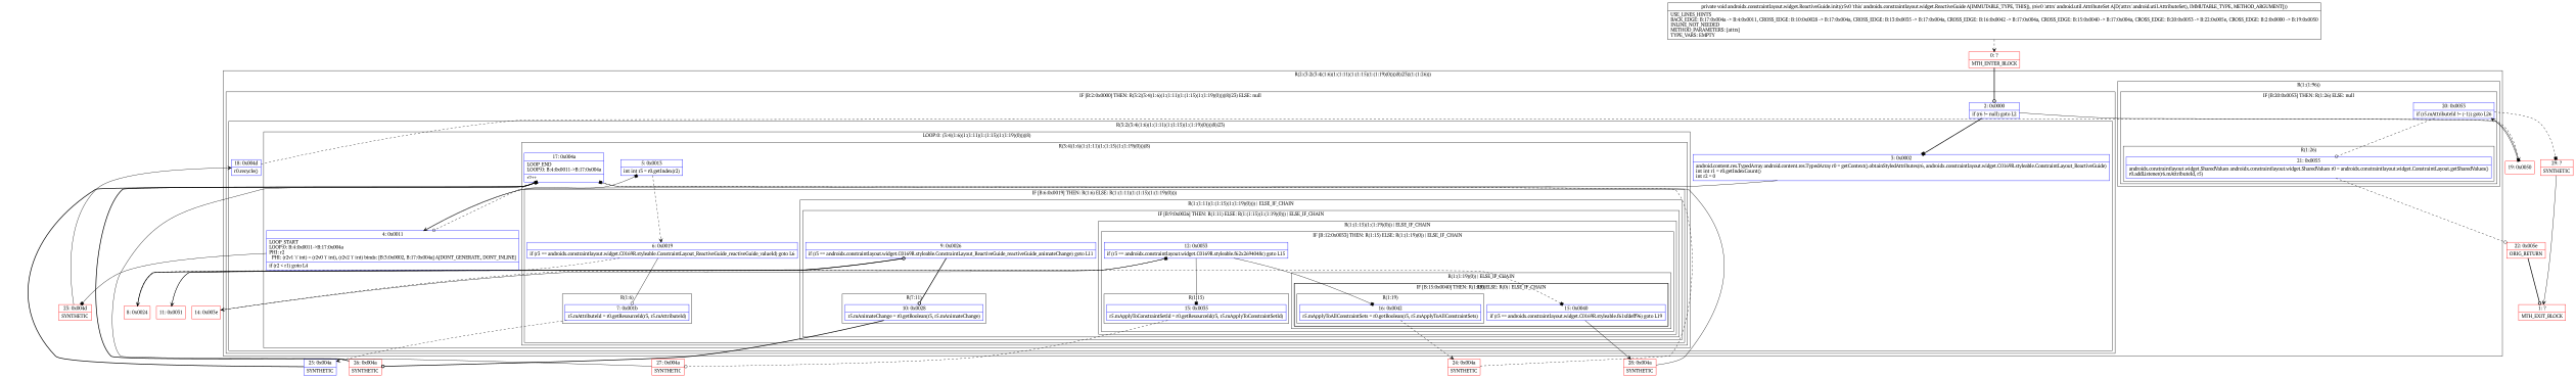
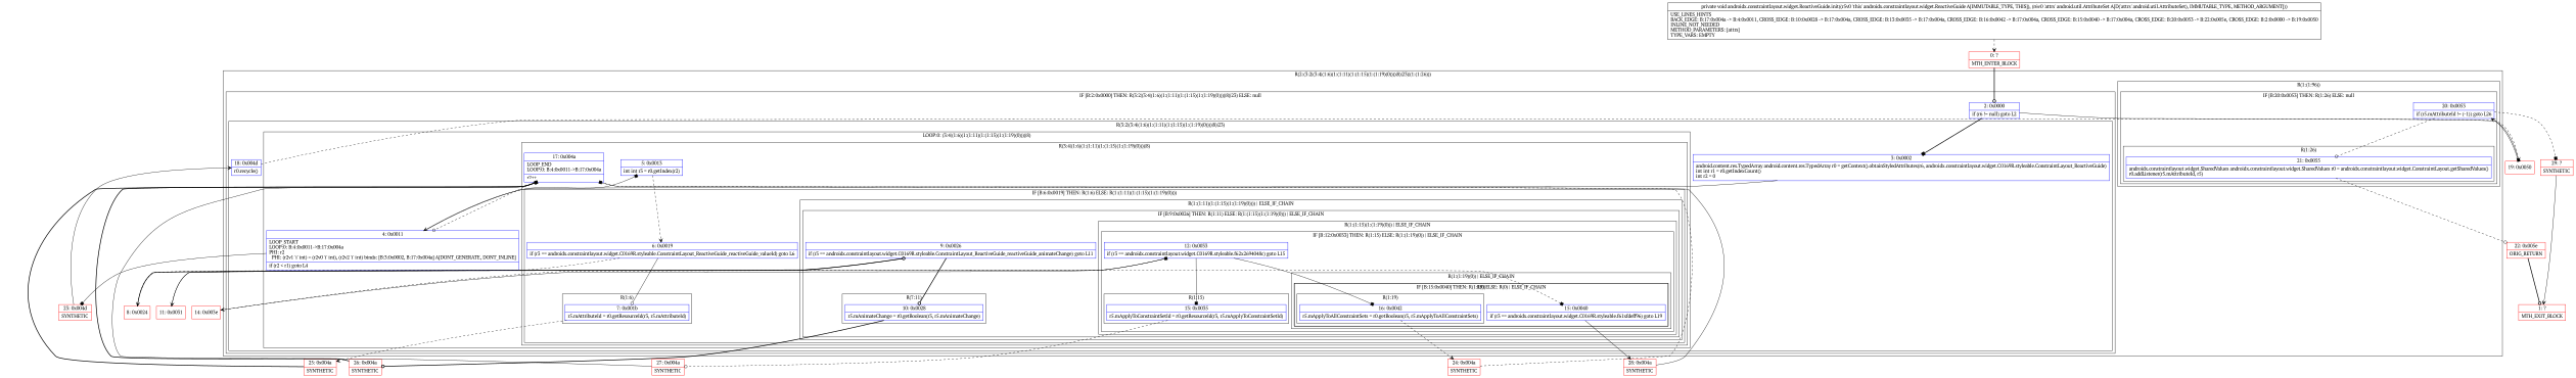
  digraph {
    fontname="PT Serif"
    node [color=blue fontname="PT Serif" shape=record]
    edge [arrowhead=vee fontname="PT Serif" style=solid]
    n1 [label="{7\:\ 0x001b|r5.mAttributeId = r0.getResourceId(r3, r5.mAttributeId)\l}"]
    n2 [label="{10\:\ 0x0028|r5.mAnimateChange = r0.getBoolean(r3, r5.mAnimateChange)\l}"]
    n3 [label="{13\:\ 0x0035|r5.mApplyToConstraintSetId = r0.getResourceId(r3, r5.mApplyToConstraintSetId)\l}"]
    n4 [label="{16\:\ 0x0042|r5.mApplyToAllConstraintSets = r0.getBoolean(r3, r5.mApplyToAllConstraintSets)\l}"]
    n5 [label="{15\:\ 0x0040|if (r3 == androidx.constraintlayout.widget.C0169R.styleable.f61xfdeff96) goto L19\l}"]
    n6 [label="{12\:\ 0x0033|if (r3 == androidx.constraintlayout.widget.C0169R.styleable.f62x2694048c) goto L15\l}"]
    n7 [label="{9\:\ 0x0026|if (r3 == androidx.constraintlayout.widget.C0169R.styleable.ConstraintLayout_ReactiveGuide_reactiveGuide_animateChange) goto L11\l}"]
    n8 [label="{6\:\ 0x0019|if (r3 == androidx.constraintlayout.widget.C0169R.styleable.ConstraintLayout_ReactiveGuide_reactiveGuide_valueId) goto L6\l}"]
    n9 [label="{5\:\ 0x0013|int int r3 = r0.getIndex(r2)\l}"]
    n10 [label="{17\:\ 0x004a|LOOP_END\lLOOP:0: B:4:0x0011\-\>B:17:0x004a\l|r2++\l}"]
    n11 [label="{4\:\ 0x0011|LOOP_START\lLOOP:0: B:4:0x0011\-\>B:17:0x004a\lPHI: r2 \l  PHI: (r2v1 'i' int) = (r2v0 'i' int), (r2v2 'i' int) binds: [B:3:0x0002, B:17:0x004a] A[DONT_GENERATE, DONT_INLINE]\l|if (r2 \< r1) goto L4\l}"]
    n12 [label="{3\:\ 0x0002|android.content.res.TypedArray android.content.res.TypedArray r0 = getContext().obtainStyledAttributes(r6, androidx.constraintlayout.widget.C0169R.styleable.ConstraintLayout_ReactiveGuide)\lint int r1 = r0.getIndexCount()\lint r2 = 0\l}"]
    n13 [label="{18\:\ 0x004d|r0.recycle()\l}"]
    n14 [label="{2\:\ 0x0000|if (r6 != null) goto L2\l}"]
-   n15 [label="{21\:\ 0x0055|androidx.constraintlayout.widget.SharedValues androidx.constraintlayout.widget.SharedValues r0 = androidx.constraintlayout.widget.ConstraintLayout.getSharedValues()\lr0.addListener(r6.mAttributeId, r5)\l}"]
+   n15 [label="{21\:\ 0x0055|androidx.constraintlayout.widget.SharedValues androidx.constraintlayout.widget.SharedValues r0 = androidx.constraintlayout.widget.ConstraintLayout.getSharedValues()\lr0.addListener(r5.mAttributeId, r5)\l}"]
    n16 [label="{20\:\ 0x0053|if (r5.mAttributeId != (\-1)) goto L26\l}"]
-   n17 [label="{25\:\ 0x004a|SYNTHETIC\l}"]
+   n17 [color=red label="{25\:\ 0x004a|SYNTHETIC\l}"]
    n18 [color=red label="{26\:\ 0x004a|SYNTHETIC\l}"]
    n19 [color=red label="{27\:\ 0x004a|SYNTHETIC\l}"]
    n20 [color=red label="{24\:\ 0x004a|SYNTHETIC\l}"]
    n21 [color=red label="{28\:\ 0x004a|SYNTHETIC\l}"]
    n22 [color=red label="{14\:\ 0x003e}"]
    n23 [color=red label="{11\:\ 0x0031}"]
    n24 [color=red label="{8\:\ 0x0024}"]
    n25 [color=red label="{23\:\ 0x004d|SYNTHETIC\l}"]
    n26 [color=red label="{19\:\ 0x0050}"]
    n27 [color=red label="{22\:\ 0x005e|ORIG_RETURN\l}"]
    n28 [color=red label="{29\:\ ?|SYNTHETIC\l}"]
    n29 [color=red label="{1\:\ ?|MTH_EXIT_BLOCK\l}"]
    n30 [color=red label="{0\:\ ?|MTH_ENTER_BLOCK\l}"]
    n31 [label="{private void androidx.constraintlayout.widget.ReactiveGuide.init((r5v0 'this' androidx.constraintlayout.widget.ReactiveGuide A[IMMUTABLE_TYPE, THIS]), (r6v0 'attrs' android.util.AttributeSet A[D('attrs' android.util.AttributeSet), IMMUTABLE_TYPE, METHOD_ARGUMENT]))  | USE_LINES_HINTS\lBACK_EDGE: B:17:0x004a \-\> B:4:0x0011, CROSS_EDGE: B:10:0x0028 \-\> B:17:0x004a, CROSS_EDGE: B:13:0x0035 \-\> B:17:0x004a, CROSS_EDGE: B:16:0x0042 \-\> B:17:0x004a, CROSS_EDGE: B:15:0x0040 \-\> B:17:0x004a, CROSS_EDGE: B:20:0x0053 \-\> B:22:0x005e, CROSS_EDGE: B:2:0x0000 \-\> B:19:0x0050\lINLINE_NOT_NEEDED\lMETHOD_PARAMETERS: [attrs]\lTYPE_VARS: EMPTY\l}" color=""]
    subgraph cluster_1 {
      label="R(2:(3:2|(3:4|(1:6)(1:(1:11)(1:(1:15)(1:(1:19)(0))))|8)|23)|(1:(1:26)))"
      subgraph cluster_2 {
        label="IF [B:2:0x0000] THEN: R(3:2|(3:4|(1:6)(1:(1:11)(1:(1:15)(1:(1:19)(0))))|8)|23) ELSE: null"
        n14
        subgraph cluster_3 {
          label="R(3:2|(3:4|(1:6)(1:(1:11)(1:(1:15)(1:(1:19)(0))))|8)|23)"
          n12
          n13
          subgraph cluster_4 {
            label="LOOP:0: (3:4|(1:6)(1:(1:11)(1:(1:15)(1:(1:19)(0))))|8)"
            n11
            subgraph cluster_5 {
              label="R(3:4|(1:6)(1:(1:11)(1:(1:15)(1:(1:19)(0))))|8)"
              n9
              n10
              subgraph cluster_6 {
                label="IF [B:6:0x0019] THEN: R(1:6) ELSE: R(1:(1:11)(1:(1:15)(1:(1:19)(0))))"
                n8
                subgraph cluster_7 {
                  label="R(1:6)"
                  n1
                }
                subgraph cluster_8 {
                  label="R(1:(1:11)(1:(1:15)(1:(1:19)(0)))) | ELSE_IF_CHAIN\l"
                  subgraph cluster_9 {
                    label="IF [B:9:0x0026] THEN: R(1:11) ELSE: R(1:(1:15)(1:(1:19)(0))) | ELSE_IF_CHAIN\l"
                    n7
                    subgraph cluster_10 {
                      label="R(7:11)"
                      n2
                    }
                    subgraph cluster_11 {
                      label="R(1:(1:15)(1:(1:19)(0))) | ELSE_IF_CHAIN\l"
                      subgraph cluster_12 {
                        label="IF [B:12:0x0033] THEN: R(1:15) ELSE: R(1:(1:19)(0)) | ELSE_IF_CHAIN\l"
                        n6
                        subgraph cluster_13 {
                          label="R(1:15)"
                          n3
                        }
                        subgraph cluster_14 {
                          label="R(1:(1:19)(0)) | ELSE_IF_CHAIN\l"
                          subgraph cluster_15 {
                            label="IF [B:15:0x0040] THEN: R(1:19) ELSE: R(0) | ELSE_IF_CHAIN\l"
                            n5
                            subgraph cluster_16 {
                              label="R(1:19)"
                              n4
                            }
                            subgraph cluster_17 {
                              label="R(0)"
                            }
                          }
                        }
                      }
                    }
                  }
                }
              }
            }
          }
        }
      }
      subgraph cluster_18 {
        label="R(1:(1:96))"
        subgraph cluster_19 {
          label="IF [B:20:0x0053] THEN: R(1:26) ELSE: null"
          n16
          subgraph cluster_20 {
            label="R(1:26)"
            n15
          }
        }
      }
    }
    n1 -> n17 [style=dashed]
    n2 -> n18 [arrowhead=odot style=bold]
    n3 -> n19 [arrowhead=odot style=dashed]
    n4 -> n20 [style=dashed]
    n5 -> n21
    n6 -> n3 [arrowhead=box]
    n6 -> n4 [arrowhead=box]
    n6 -> n22
    n7 -> n2 [arrowhead=odot style=bold]
    n7 -> n23
    n8 -> n1 [arrowhead=odot]
    n8 -> n24 [style=dashed]
    n9 -> n8 [style=dashed]
    n10 -> n11 [arrowhead=odot style=dashed]
    n11 -> n9 [arrowhead=box]
    n11 -> n25 [arrowhead=box]
    n12 -> n11
    n13 -> n26 [style=dashed]
    n14 -> n12 [arrowhead=box style=bold]
    n14 -> n26 [arrowhead=box]
    n15 -> n27 [arrowhead=odot style=dashed]
    n16 -> n15 [arrowhead=odot style=dashed]
    n16 -> n28 [arrowhead=box style=dashed]
    n17 -> n10 [arrowhead=odot style=bold]
    n18 -> n10 [arrowhead=box style=bold]
    n19 -> n10 [arrowhead=odot]
    n20 -> n10 [arrowhead=box style=dashed]
    n21 -> n10 [arrowhead=odot]
    n22 -> n5 [arrowhead=box style=dashed]
    n23 -> n6 [arrowhead=box]
    n24 -> n7 [arrowhead=odot style=bold]
    n25 -> n13
    n26 -> n16
    n27 -> n29 [arrowhead=odot style=bold]
    n28 -> n29
    n30 -> n14 [arrowhead=odot style=bold]
    n31 -> n30 [style=dashed]
  }
